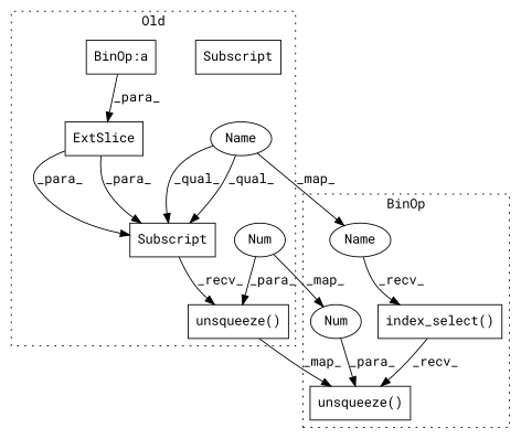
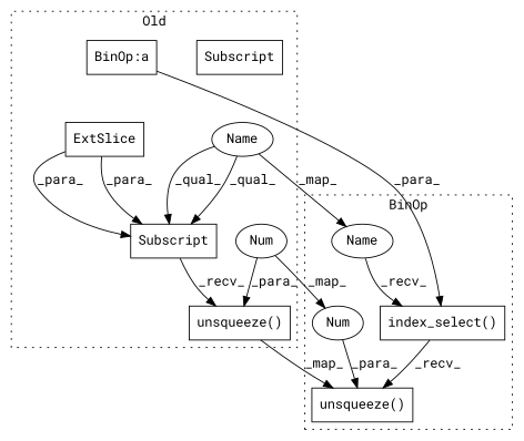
  digraph {
    fontname="Roboto Mono"
    node [a=75 fontname="Roboto Mono" l="39,0" s="2695,0" shape=box]
    edge [fontname="Roboto Mono"]
    n1 [a=63 label=Subscript]
    n2 [l="50,1" label="unsqueeze()" s="2695,2746"]
    n3 [a=76 l=1 label=Num s=2745 shape=ellipse]
    n4 [a=85 l=4 label=ExtSlice s=2695]
    n5 [a=82 l=3 label="BinOp:a" s=2724]
    n6 [a=87 l=12 label=Name s=2695 shape=ellipse]
    n7 [a=63 label=Subscript]
    n8 [l=62 label="index_select()" s=2692]
    n9 [l="73,1" label="unsqueeze()" s="2692,2766"]
    n10 [a=76 l=1 label=Num s=2765 shape=ellipse]
    n11 [a=87 l=12 label=Name s=2692 shape=ellipse]
    subgraph cluster_1 {
      label=Old
      style=dotted
      n1
      n2
      n3
      n4
      n5
      n6
      n7
    }
    subgraph cluster_2 {
      label=BinOp
      style=dotted
      n8
      n9
      n10
      n11
    }
    n2 -> n9 [label=_map_]
    n3 -> n2 [label=_para_]
    n3 -> n10 [label=_map_]
    n4 -> n7 [label=_para_]
    n4 -> n7 [label=_para_]
-   n5 -> n4 [label=_para_]
+   n5 -> n8 [label=_para_]
    n6 -> n7 [label=_qual_]
    n6 -> n7 [label=_qual_]
    n6 -> n11 [label=_map_]
    n7 -> n2 [label=_recv_]
    n8 -> n9 [label=_recv_]
    n10 -> n9 [label=_para_]
    n11 -> n8 [label=_recv_]
  }
